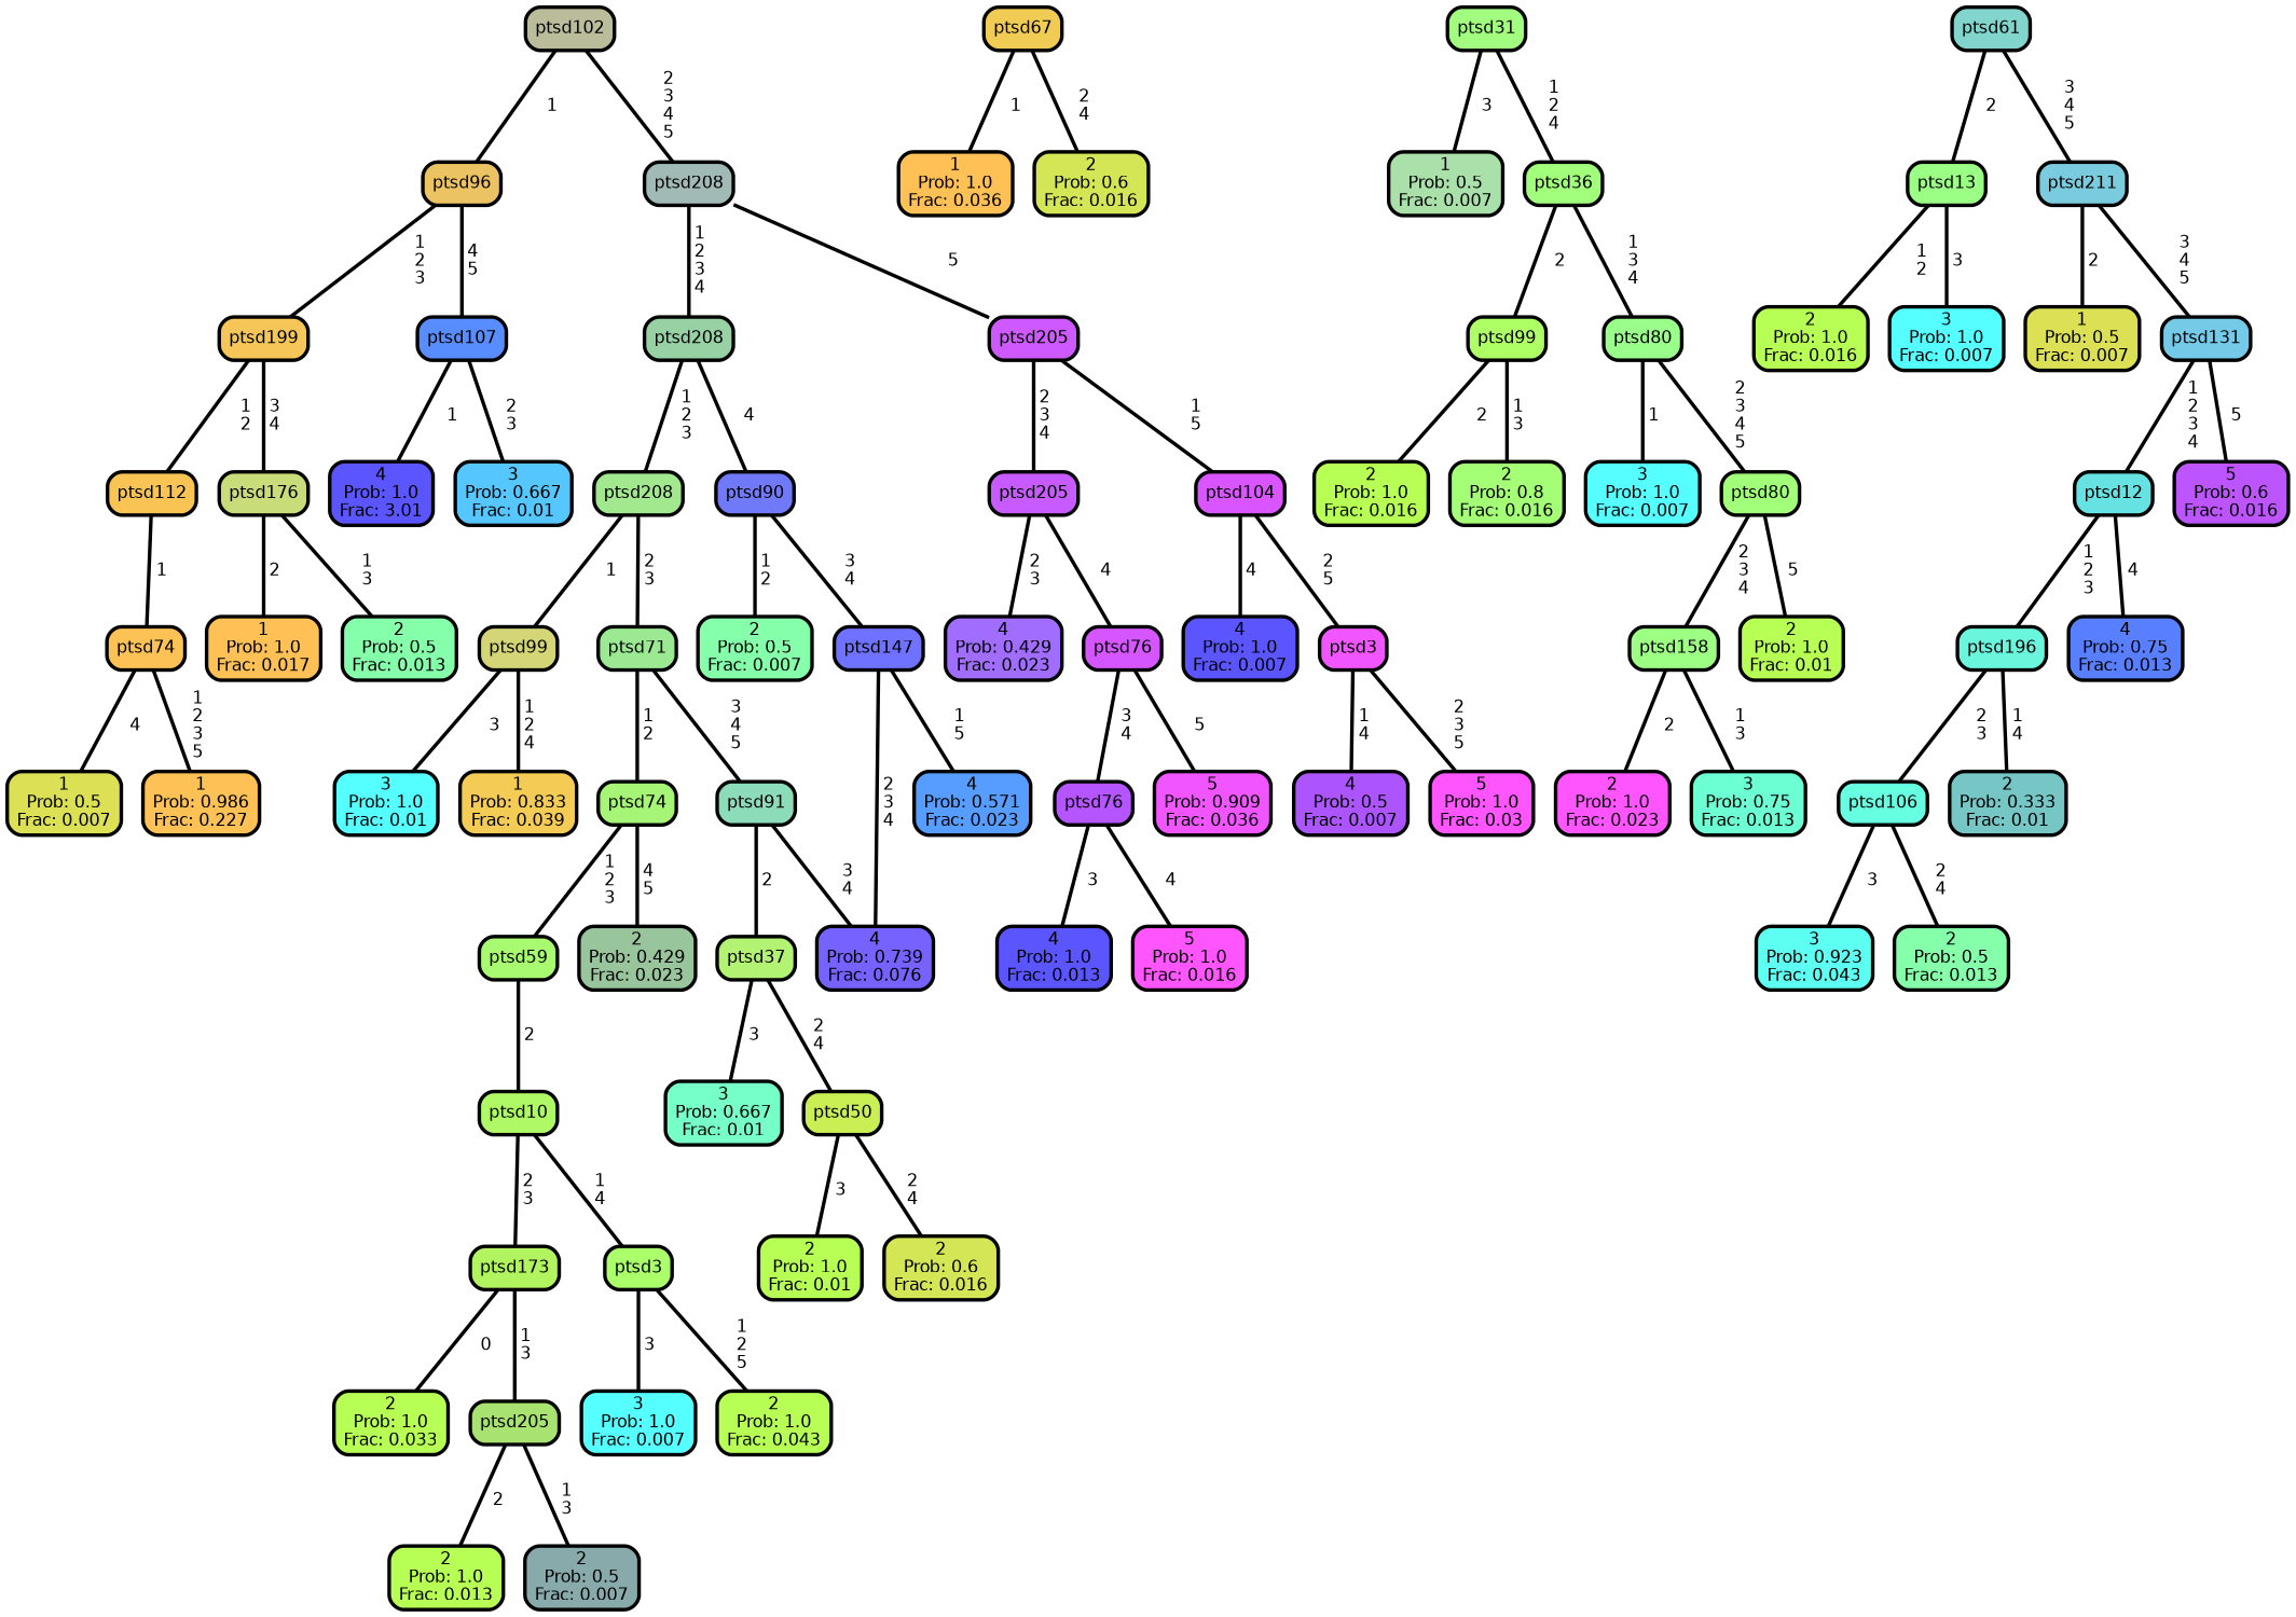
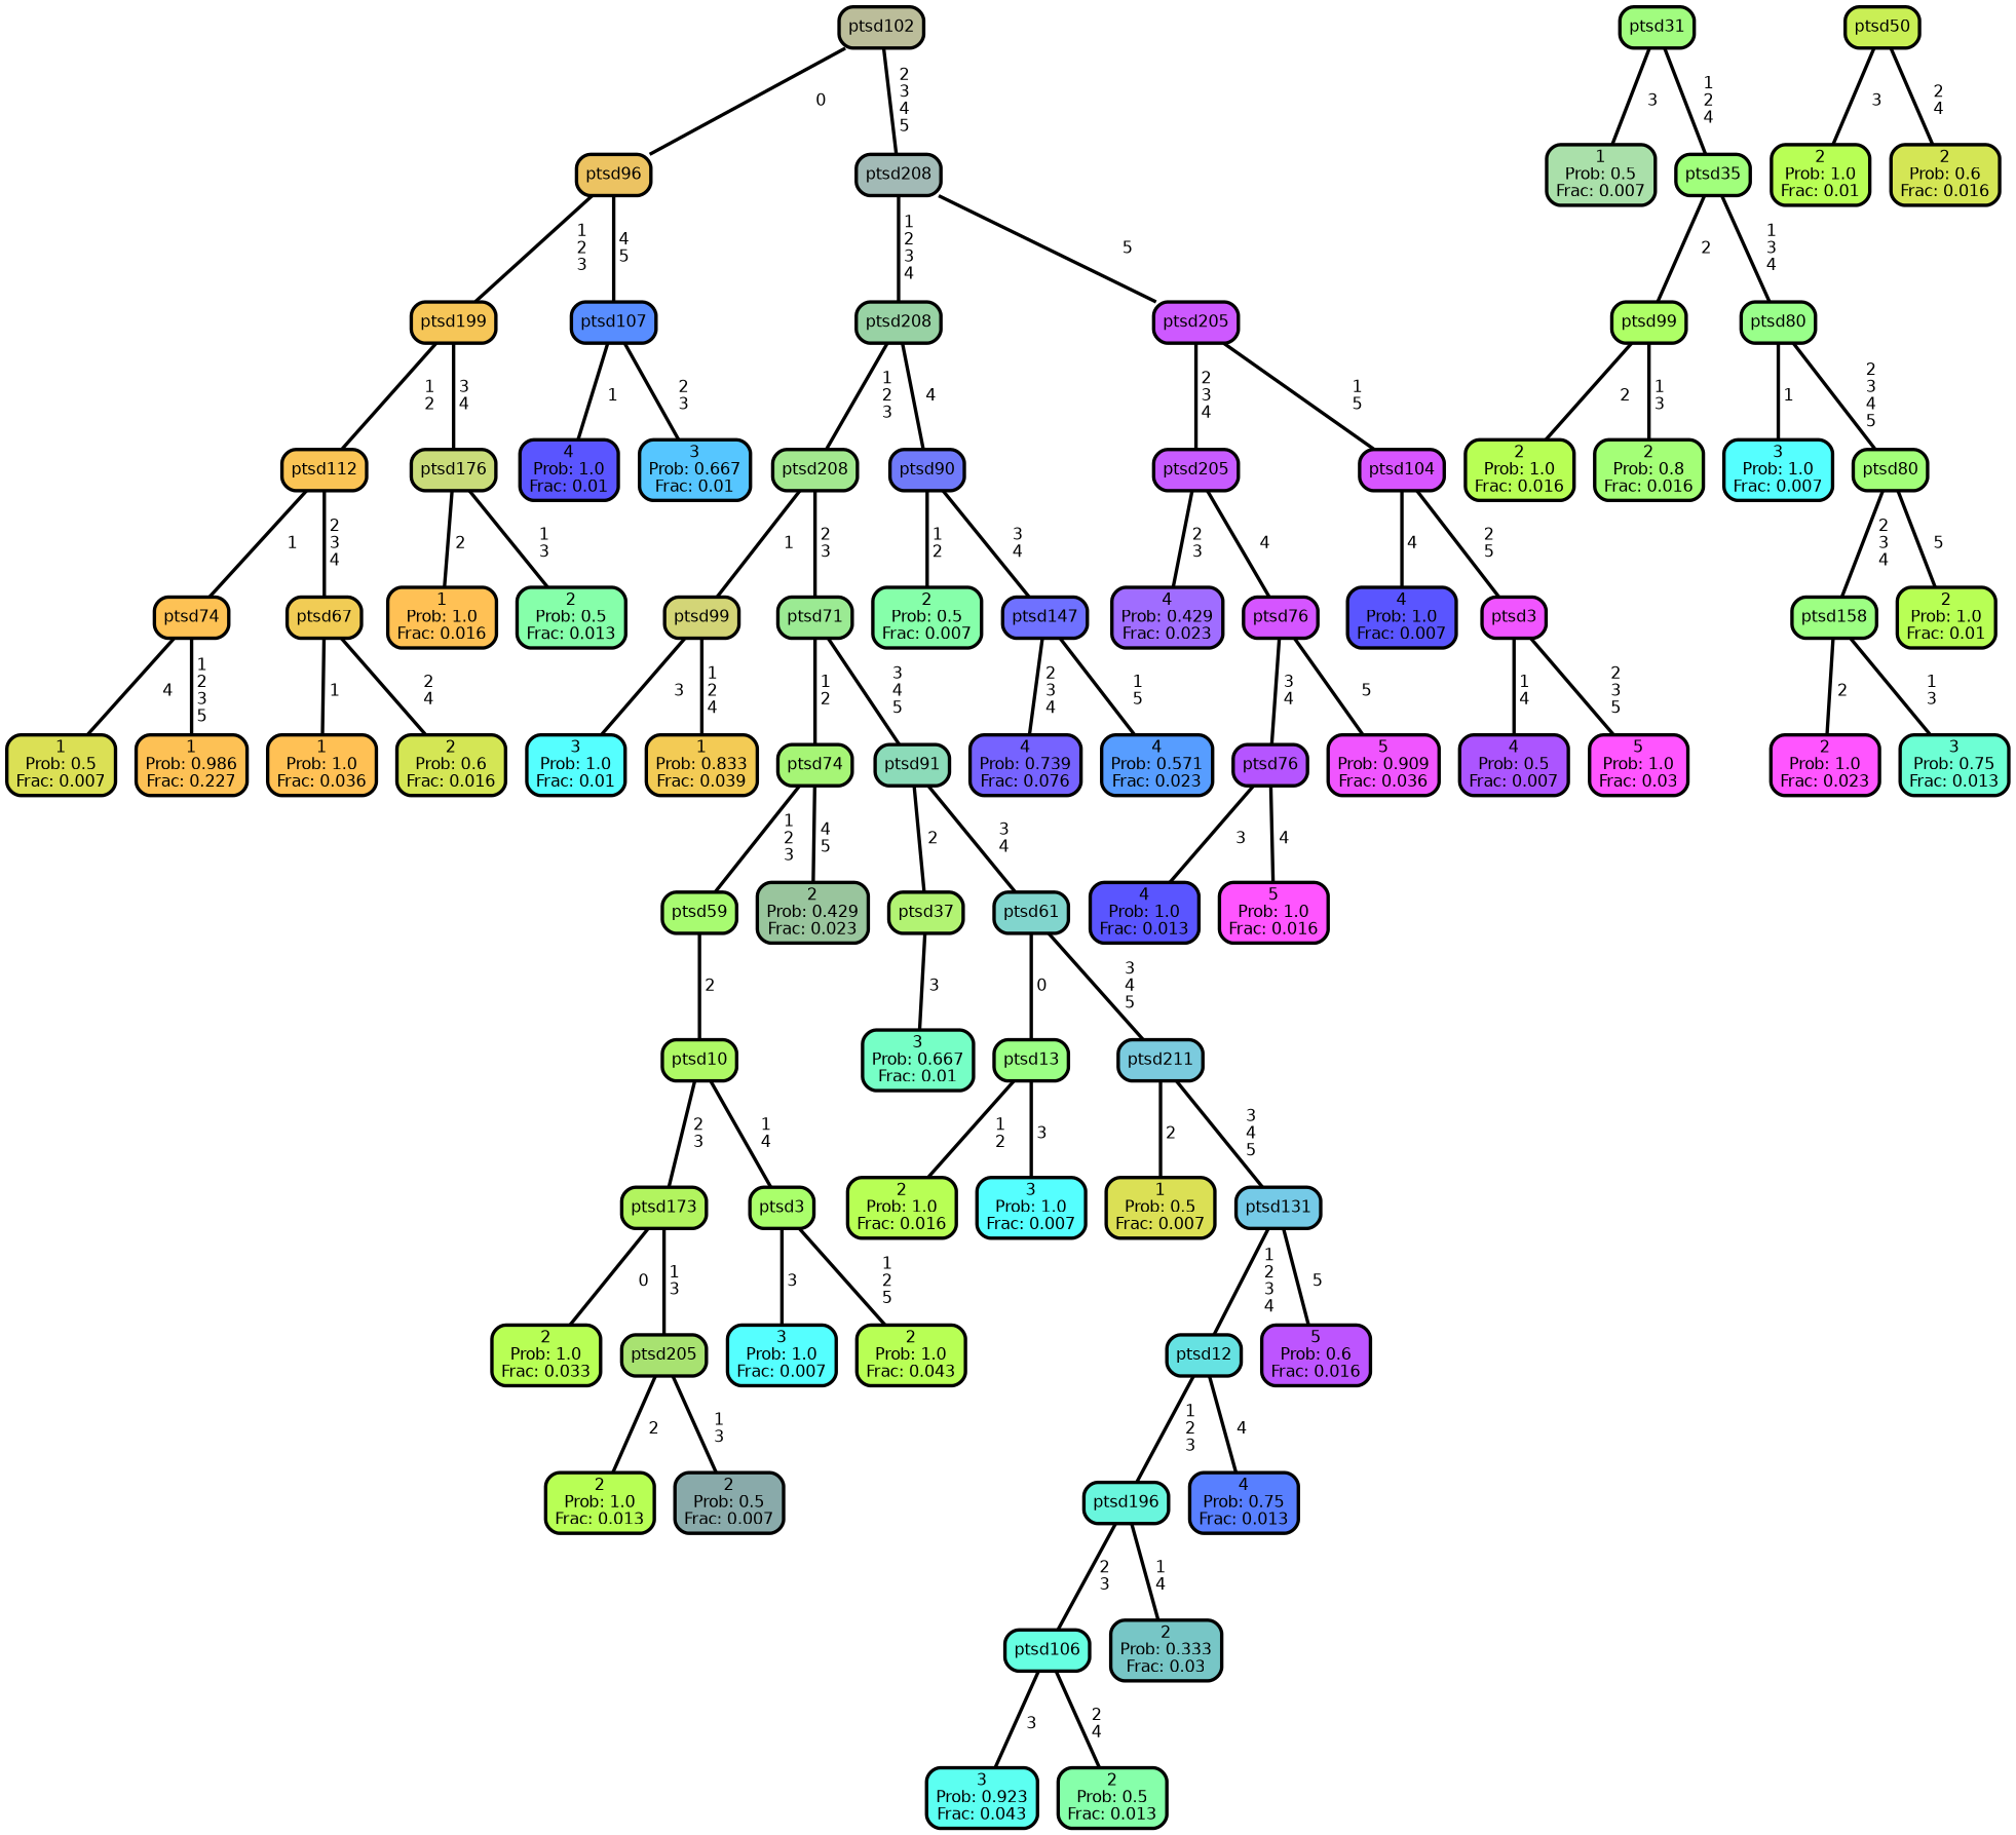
  graph {
    ranksep="0 equally"
    splines=straight
    node [color=black fillcolor="#b8ff55" fontcolor=black fontname=helvetica penwidth=3 shape=box style="filled, rounded"]
    edge [color=black fontname=helvetica penwidth=3]
    n1 [fillcolor="#dbe055" label="1\nProb: 0.5\nFrac: 0.007"]
    n2 [fillcolor="#fdc255" label=ptsd74]
    n3 [fillcolor="#fdc155" label="1\nProb: 0.986\nFrac: 0.227"]
    n4 [fillcolor="#fac455" label=ptsd112]
    n5 [fillcolor="#f1cc55" label=ptsd67]
    n6 [fillcolor="#ffc155" label="1\nProb: 1.0\nFrac: 0.036"]
    n7 [fillcolor="#d4e655" label="2\nProb: 0.6\nFrac: 0.016"]
    n8 [fillcolor="#f6c658" label=ptsd199]
    n9 [fillcolor="#c9dc7a" label=ptsd176]
-   n10 [fillcolor="#ffc155" label="1\nProb: 1.0\nFrac: 0.017"]
+   n10 [fillcolor="#ffc155" label="1\nProb: 1.0\nFrac: 0.016"]
    n11 [fillcolor="#86ffaa" label="2\nProb: 0.5\nFrac: 0.013"]
    n12 [fillcolor="#ecc362" label=ptsd96]
    n13 [fillcolor="#588dff" label=ptsd107]
-   n14 [fillcolor="#5a55ff" label="4\nProb: 1.0\nFrac: 3.01"]
+   n14 [fillcolor="#5a55ff" label="4\nProb: 1.0\nFrac: 0.01"]
    n15 [fillcolor="#56c6ff" label="3\nProb: 0.667\nFrac: 0.01"]
    n16 [fillcolor="#bbbd9a" label=ptsd102]
    n17 [fillcolor="#a2bab6" label=ptsd208]
    n18 [fillcolor="#98d2a4" label=ptsd208]
    n19 [fillcolor="#cd59ff" label=ptsd205]
    n20 [fillcolor="#55ffff" label="3\nProb: 1.0\nFrac: 0.01"]
    n21 [fillcolor="#d3d577" label=ptsd99]
    n22 [fillcolor="#f3cb55" label="1\nProb: 0.833\nFrac: 0.039"]
    n23 [fillcolor="#a2e88f" label=ptsd208]
    n24 [fillcolor="#9bea93" label=ptsd71]
    n25 [fillcolor="#a6f576" label=ptsd74]
    n26 [fillcolor="#8cdbb9" label=ptsd91]
    n27 [label="2\nProb: 1.0\nFrac: 0.033"]
    n28 [fillcolor="#b2f45f" label=ptsd173]
    n29 [fillcolor="#a8e271" label=ptsd205]
    n30 [label="2\nProb: 1.0\nFrac: 0.013"]
    n31 [fillcolor="#89aaaa" label="2\nProb: 0.5\nFrac: 0.007"]
    n32 [fillcolor="#aef965" label=ptsd10]
    n33 [fillcolor="#aaff6b" label=ptsd3]
    n34 [fillcolor="#55ffff" label="3\nProb: 1.0\nFrac: 0.007"]
    n35 [label="2\nProb: 1.0\nFrac: 0.043"]
    n36 [fillcolor="#a8fb71" label=ptsd59]
    n37 [fillcolor="#a1fc7f" label=ptsd31]
    n38 [fillcolor="#aae0aa" label="1\nProb: 0.5\nFrac: 0.007"]
-   n39 [fillcolor="#a1ff7c" label=ptsd36]
+   n39 [fillcolor="#a1ff7c" label=ptsd35]
    n40 [fillcolor="#aeff66" label=ptsd99]
    n41 [fillcolor="#99ff8a" label=ptsd80]
    n42 [label="2\nProb: 1.0\nFrac: 0.016"]
    n43 [fillcolor="#a4ff77" label="2\nProb: 0.8\nFrac: 0.016"]
    n44 [fillcolor="#55ffff" label="3\nProb: 1.0\nFrac: 0.007"]
    n45 [fillcolor="#a2ff79" label=ptsd80]
    n46 [fillcolor="#9dff83" label=ptsd158]
    n47 [label="2\nProb: 1.0\nFrac: 0.01"]
    n48 [fillcolor="#ff55ff" label="2\nProb: 1.0\nFrac: 0.023"]
    n49 [fillcolor="#6dffd4" label="3\nProb: 0.75\nFrac: 0.013"]
    n50 [fillcolor="#99c59d" label="2\nProb: 0.429\nFrac: 0.023"]
    n51 [fillcolor="#b2f373" label=ptsd37]
    n52 [fillcolor="#81d5cd" label=ptsd61]
    n53 [fillcolor="#76ffc6" label="3\nProb: 0.667\nFrac: 0.01"]
    n54 [fillcolor="#c9ef55" label=ptsd50]
    n55 [label="2\nProb: 1.0\nFrac: 0.01"]
    n56 [fillcolor="#d4e655" label="2\nProb: 0.6\nFrac: 0.016"]
    n57 [fillcolor="#9bff85" label=ptsd13]
    n58 [fillcolor="#7bcbde" label=ptsd211]
    n59 [label="2\nProb: 1.0\nFrac: 0.016"]
    n60 [fillcolor="#55ffff" label="3\nProb: 1.0\nFrac: 0.007"]
    n61 [fillcolor="#dbe055" label="1\nProb: 0.5\nFrac: 0.007"]
    n62 [fillcolor="#75cae7" label=ptsd131]
    n63 [fillcolor="#66e2e2" label=ptsd12]
    n64 [fillcolor="#bd55ff" label="5\nProb: 0.6\nFrac: 0.016"]
    n65 [fillcolor="#5cfff1" label="3\nProb: 0.923\nFrac: 0.043"]
    n66 [fillcolor="#66ffe1" label=ptsd106]
    n67 [fillcolor="#86ffaa" label="2\nProb: 0.5\nFrac: 0.013"]
    n68 [fillcolor="#69f6dd" label=ptsd196]
-   n69 [fillcolor="#77c6c6" label="2\nProb: 0.333\nFrac: 0.01"]
+   n69 [fillcolor="#77c6c6" label="2\nProb: 0.333\nFrac: 0.03"]
    n70 [fillcolor="#587fff" label="4\nProb: 0.75\nFrac: 0.013"]
    n71 [fillcolor="#707af9" label=ptsd90]
    n72 [fillcolor="#86ffaa" label="2\nProb: 0.5\nFrac: 0.007"]
    n73 [fillcolor="#6f71ff" label=ptsd147]
    n74 [fillcolor="#7663ff" label="4\nProb: 0.739\nFrac: 0.076"]
    n75 [fillcolor="#579dff" label="4\nProb: 0.571\nFrac: 0.023"]
    n76 [fillcolor="#c75bff" label=ptsd205]
    n77 [fillcolor="#d855ff" label=ptsd104]
    n78 [fillcolor="#a06dff" label="4\nProb: 0.429\nFrac: 0.023"]
    n79 [fillcolor="#d555ff" label=ptsd76]
    n80 [fillcolor="#b555ff" label=ptsd76]
    n81 [fillcolor="#f055ff" label="5\nProb: 0.909\nFrac: 0.036"]
    n82 [fillcolor="#5a55ff" label="4\nProb: 1.0\nFrac: 0.013"]
    n83 [fillcolor="#ff55ff" label="5\nProb: 1.0\nFrac: 0.016"]
    n84 [fillcolor="#5a55ff" label="4\nProb: 1.0\nFrac: 0.007"]
    n85 [fillcolor="#f055ff" label=ptsd3]
    n86 [fillcolor="#ac55ff" label="4\nProb: 0.5\nFrac: 0.007"]
    n87 [fillcolor="#ff55ff" label="5\nProb: 1.0\nFrac: 0.03"]
    subgraph sub_1 {
      rank=same
    }
    n2 -- n1 [label=" 4"]
    n2 -- n3 [label=" 1\n 2\n 3\n 5"]
    n4 -- n2 [label=" 1"]
+   n4 -- n5 [label=" 2\n 3\n 4"]
    n5 -- n6 [label=" 1"]
    n5 -- n7 [label=" 2\n 4"]
    n8 -- n4 [label=" 1\n 2"]
    n8 -- n9 [label=" 3\n 4"]
    n9 -- n10 [label=" 2"]
    n9 -- n11 [label=" 1\n 3"]
    n12 -- n8 [label=" 1\n 2\n 3"]
    n12 -- n13 [label=" 4\n 5"]
    n13 -- n14 [label=" 1"]
    n13 -- n15 [label=" 2\n 3"]
-   n16 -- n12 [label=" 1"]
+   n16 -- n12 [label=" 0"]
    n16 -- n17 [label=" 2\n 3\n 4\n 5"]
    n17 -- n18 [label=" 1\n 2\n 3\n 4"]
    n17 -- n19 [label=" 5"]
    n18 -- n23 [label=" 1\n 2\n 3"]
    n18 -- n71 [label=" 4"]
    n19 -- n76 [label=" 2\n 3\n 4"]
    n19 -- n77 [label=" 1\n 5"]
    n21 -- n20 [label=" 3"]
    n21 -- n22 [label=" 1\n 2\n 4"]
    n23 -- n21 [label=" 1"]
    n23 -- n24 [label=" 2\n 3"]
    n24 -- n25 [label=" 1\n 2"]
    n24 -- n26 [label=" 3\n 4\n 5"]
    n25 -- n36 [label=" 1\n 2\n 3"]
    n25 -- n50 [label=" 4\n 5"]
    n26 -- n51 [label=" 2"]
-   n26 -- n74 [label=" 3\n 4"]
+   n26 -- n52 [label=" 3\n 4"]
    n28 -- n27 [label=" 0"]
    n28 -- n29 [label=" 1\n 3"]
    n29 -- n30 [label=" 2"]
    n29 -- n31 [label=" 1\n 3"]
    n32 -- n28 [label=" 2\n 3"]
    n32 -- n33 [label=" 1\n 4"]
    n33 -- n34 [label=" 3"]
    n33 -- n35 [label=" 1\n 2\n 5"]
    n36 -- n32 [label=" 2"]
    n37 -- n38 [label=" 3"]
    n37 -- n39 [label=" 1\n 2\n 4"]
    n39 -- n40 [label=" 2"]
    n39 -- n41 [label=" 1\n 3\n 4"]
    n40 -- n42 [label=" 2"]
    n40 -- n43 [label=" 1\n 3"]
    n41 -- n44 [label=" 1"]
    n41 -- n45 [label=" 2\n 3\n 4\n 5"]
    n45 -- n46 [label=" 2\n 3\n 4"]
    n45 -- n47 [label=" 5"]
    n46 -- n48 [label=" 2"]
    n46 -- n49 [label=" 1\n 3"]
    n51 -- n53 [label=" 3"]
-   n51 -- n54 [label=" 2\n 4"]
-   n52 -- n57 [label=" 2"]
+   n52 -- n57 [label=" 0"]
    n52 -- n58 [label=" 3\n 4\n 5"]
    n54 -- n55 [label=" 3"]
    n54 -- n56 [label=" 2\n 4"]
    n57 -- n59 [label=" 1\n 2"]
    n57 -- n60 [label=" 3"]
    n58 -- n61 [label=" 2"]
    n58 -- n62 [label=" 3\n 4\n 5"]
    n62 -- n63 [label=" 1\n 2\n 3\n 4"]
    n62 -- n64 [label=" 5"]
    n63 -- n68 [label=" 1\n 2\n 3"]
    n63 -- n70 [label=" 4"]
    n66 -- n65 [label=" 3"]
    n66 -- n67 [label=" 2\n 4"]
    n68 -- n66 [label=" 2\n 3"]
    n68 -- n69 [label=" 1\n 4"]
    n71 -- n72 [label=" 1\n 2"]
    n71 -- n73 [label=" 3\n 4"]
    n73 -- n74 [label=" 2\n 3\n 4"]
    n73 -- n75 [label=" 1\n 5"]
    n76 -- n78 [label=" 2\n 3"]
    n76 -- n79 [label=" 4"]
    n77 -- n84 [label=" 4"]
    n77 -- n85 [label=" 2\n 5"]
    n79 -- n80 [label=" 3\n 4"]
    n79 -- n81 [label=" 5"]
    n80 -- n82 [label=" 3"]
    n80 -- n83 [label=" 4"]
    n85 -- n86 [label=" 1\n 4"]
    n85 -- n87 [label=" 2\n 3\n 5"]
  }
